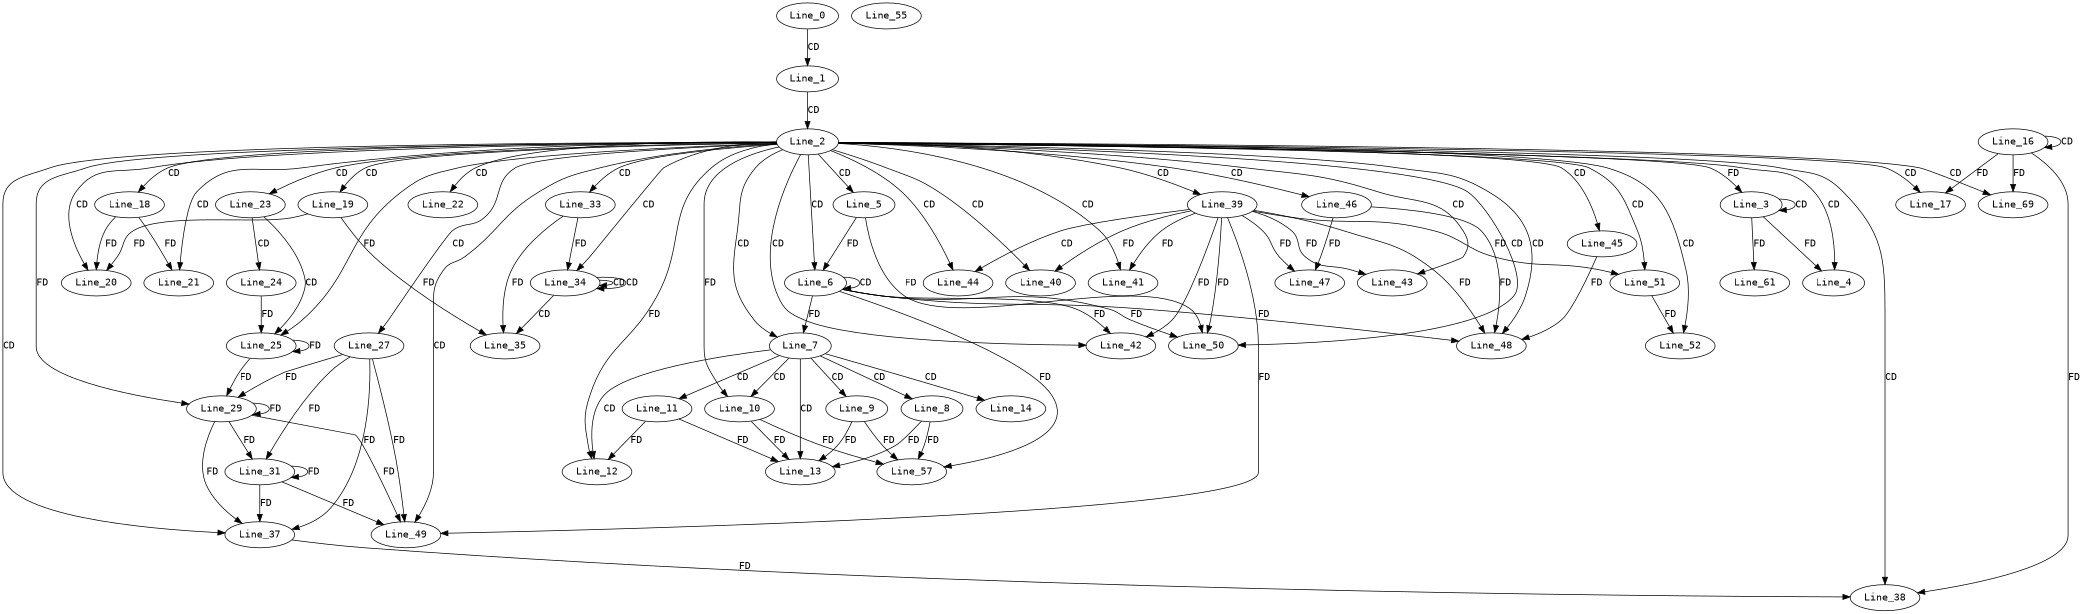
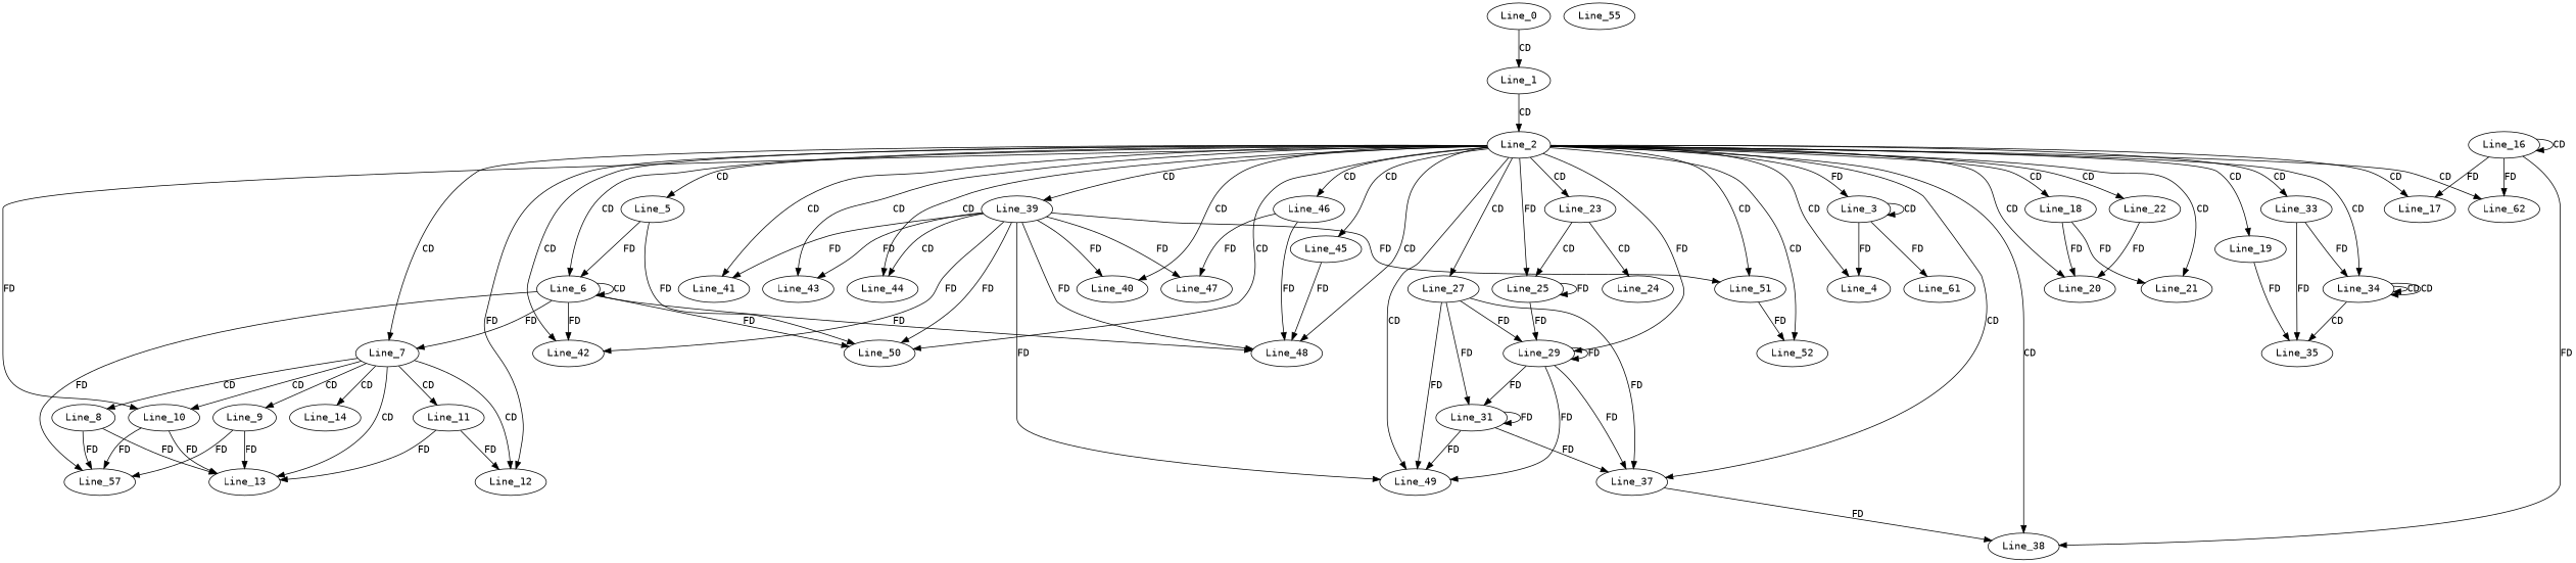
  digraph {
    fontname="DejaVu Sans Mono"
    node [fontname="DejaVu Sans Mono"]
    edge [fontname="DejaVu Sans Mono"]
    Line_0
    Line_1
    Line_2
    Line_3
    Line_4
    Line_5
    Line_6
    Line_7
    Line_10
    Line_12
    Line_17
    Line_18
    Line_19
    Line_20
    Line_21
    Line_22
    Line_23
    Line_25
    Line_27
    Line_29
    Line_33
    Line_34
    Line_37
    Line_38
    Line_39
    Line_40
    Line_41
    Line_42
    Line_43
    Line_44
    Line_45
    Line_46
    Line_48
    Line_49
    Line_50
    Line_51
    Line_52
-   Line_62 [label=Line_69]
+   Line_62
    Line_61
    Line_57
    Line_8
    Line_9
    Line_11
    Line_13
    Line_14
    Line_16
    Line_35
    Line_24
    Line_31
    Line_47
    Line_55
    Line_0 -> Line_1 [label=CD]
    Line_1 -> Line_2 [label=CD]
    Line_2 -> Line_3 [label=FD]
    Line_2 -> Line_4 [label=CD]
    Line_2 -> Line_5 [label=CD]
    Line_2 -> Line_6 [label=CD]
    Line_2 -> Line_7 [label=CD]
    Line_2 -> Line_10 [label=FD]
    Line_2 -> Line_12 [label=FD]
    Line_2 -> Line_17 [label=CD]
    Line_2 -> Line_18 [label=CD]
    Line_2 -> Line_19 [label=CD]
    Line_2 -> Line_20 [label=CD]
    Line_2 -> Line_21 [label=CD]
    Line_2 -> Line_22 [label=CD]
    Line_2 -> Line_23 [label=CD]
    Line_2 -> Line_25 [label=FD]
    Line_2 -> Line_27 [label=CD]
    Line_2 -> Line_29 [label=FD]
    Line_2 -> Line_33 [label=CD]
    Line_2 -> Line_34 [label=CD]
    Line_2 -> Line_37 [label=CD]
    Line_2 -> Line_38 [label=CD]
    Line_2 -> Line_39 [label=CD]
    Line_2 -> Line_40 [label=CD]
    Line_2 -> Line_41 [label=CD]
    Line_2 -> Line_42 [label=CD]
    Line_2 -> Line_43 [label=CD]
    Line_2 -> Line_44 [label=CD]
    Line_2 -> Line_45 [label=CD]
    Line_2 -> Line_46 [label=CD]
    Line_2 -> Line_48 [label=CD]
    Line_2 -> Line_49 [label=CD]
    Line_2 -> Line_50 [label=CD]
    Line_2 -> Line_51 [label=CD]
    Line_2 -> Line_52 [label=CD]
    Line_2 -> Line_62 [label=CD]
    Line_3 -> Line_3 [label=CD]
    Line_3 -> Line_4 [label=FD]
    Line_3 -> Line_61 [label=FD]
    Line_5 -> Line_6 [label=FD]
    Line_5 -> Line_50 [label=FD]
    Line_6 -> Line_6 [label=CD]
    Line_6 -> Line_7 [label=FD]
    Line_6 -> Line_42 [label=FD]
    Line_6 -> Line_48 [label=FD]
    Line_6 -> Line_50 [label=FD]
    Line_6 -> Line_57 [label=FD]
    Line_7 -> Line_10 [label=CD]
    Line_7 -> Line_12 [label=CD]
    Line_7 -> Line_8 [label=CD]
    Line_7 -> Line_9 [label=CD]
    Line_7 -> Line_11 [label=CD]
    Line_7 -> Line_13 [label=CD]
    Line_7 -> Line_14 [label=CD]
    Line_10 -> Line_57 [label=FD]
    Line_10 -> Line_13 [label=FD]
    Line_18 -> Line_20 [label=FD]
    Line_18 -> Line_21 [label=FD]
-   Line_19 -> Line_20 [label=FD]
+   Line_22 -> Line_20 [label=FD]
    Line_19 -> Line_35 [label=FD]
    Line_23 -> Line_25 [label=CD]
    Line_23 -> Line_24 [label=CD]
    Line_25 -> Line_25 [label=FD]
    Line_25 -> Line_29 [label=FD]
    Line_27 -> Line_29 [label=FD]
    Line_27 -> Line_37 [label=FD]
    Line_27 -> Line_49 [label=FD]
    Line_27 -> Line_31 [label=FD]
    Line_29 -> Line_29 [label=FD]
    Line_29 -> Line_37 [label=FD]
    Line_29 -> Line_49 [label=FD]
    Line_29 -> Line_31 [label=FD]
    Line_33 -> Line_34 [label=FD]
    Line_33 -> Line_35 [label=FD]
    Line_34 -> Line_34 [label=CD]
    Line_34 -> Line_34 [label=CD]
    Line_34 -> Line_35 [label=CD]
    Line_37 -> Line_38 [label=FD]
    Line_39 -> Line_40 [label=FD]
    Line_39 -> Line_41 [label=FD]
    Line_39 -> Line_42 [label=FD]
    Line_39 -> Line_43 [label=FD]
    Line_39 -> Line_44 [label=CD]
    Line_39 -> Line_48 [label=FD]
    Line_39 -> Line_49 [label=FD]
    Line_39 -> Line_50 [label=FD]
    Line_39 -> Line_51 [label=FD]
    Line_39 -> Line_47 [label=FD]
    Line_45 -> Line_48 [label=FD]
    Line_46 -> Line_48 [label=FD]
    Line_46 -> Line_47 [label=FD]
    Line_51 -> Line_52 [label=FD]
    Line_8 -> Line_57 [label=FD]
    Line_8 -> Line_13 [label=FD]
    Line_9 -> Line_57 [label=FD]
    Line_9 -> Line_13 [label=FD]
    Line_11 -> Line_12 [label=FD]
    Line_11 -> Line_13 [label=FD]
    Line_16 -> Line_17 [label=FD]
    Line_16 -> Line_38 [label=FD]
    Line_16 -> Line_62 [label=FD]
    Line_16 -> Line_16 [label=CD]
-   Line_24 -> Line_25 [label=FD]
    Line_31 -> Line_37 [label=FD]
    Line_31 -> Line_49 [label=FD]
    Line_31 -> Line_31 [label=FD]
  }
